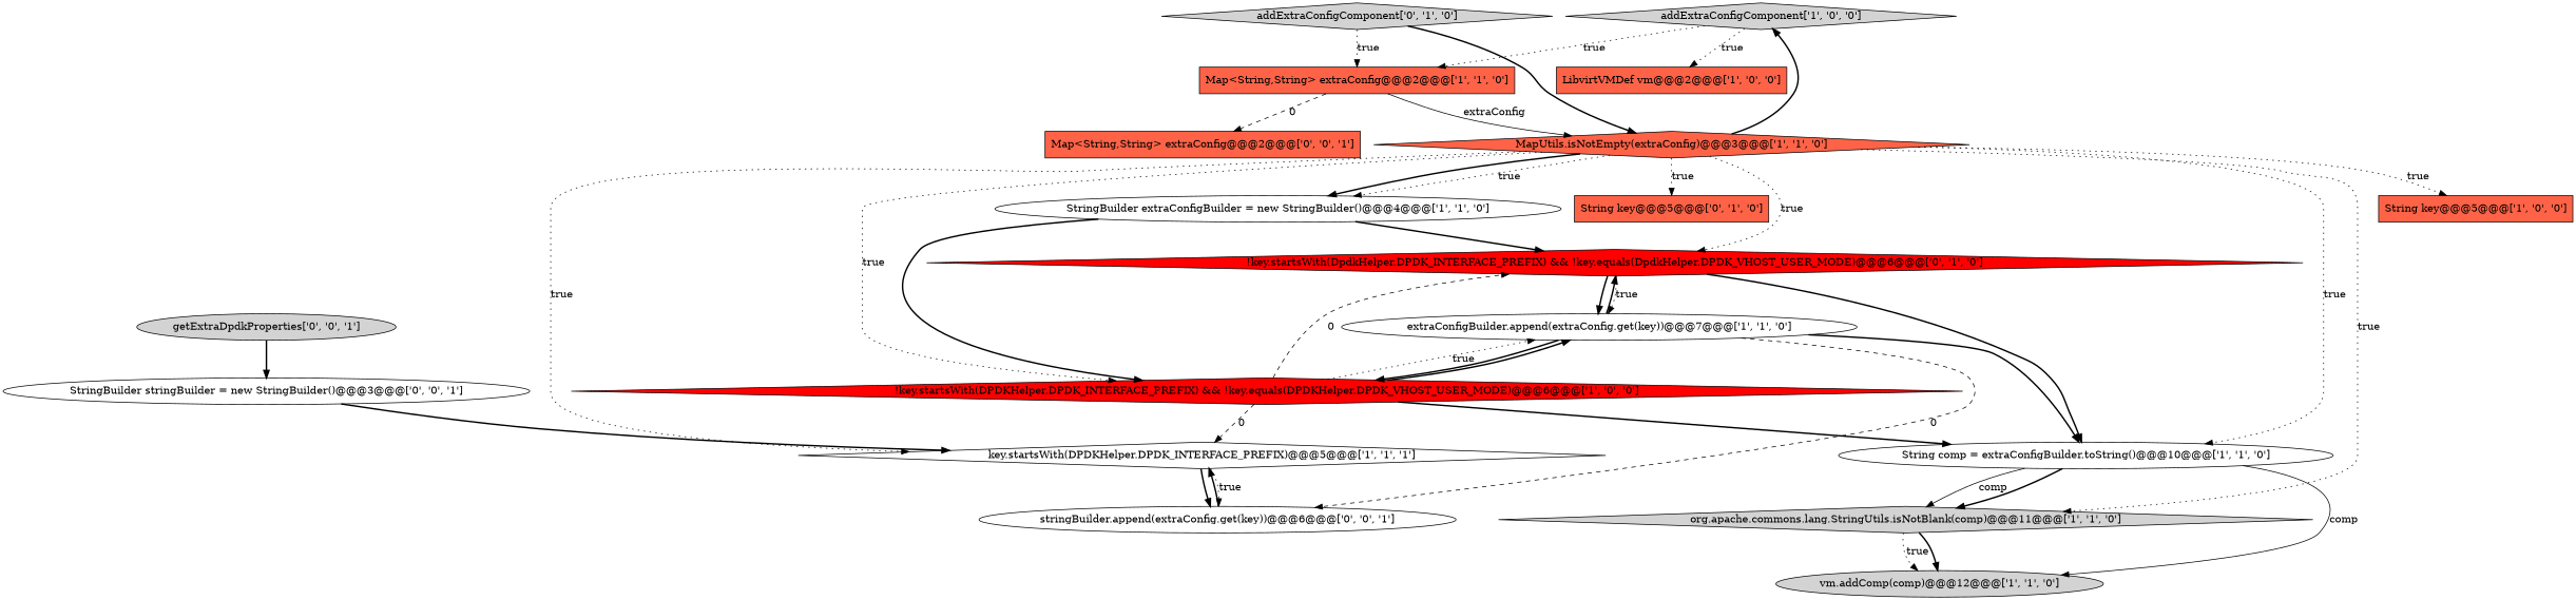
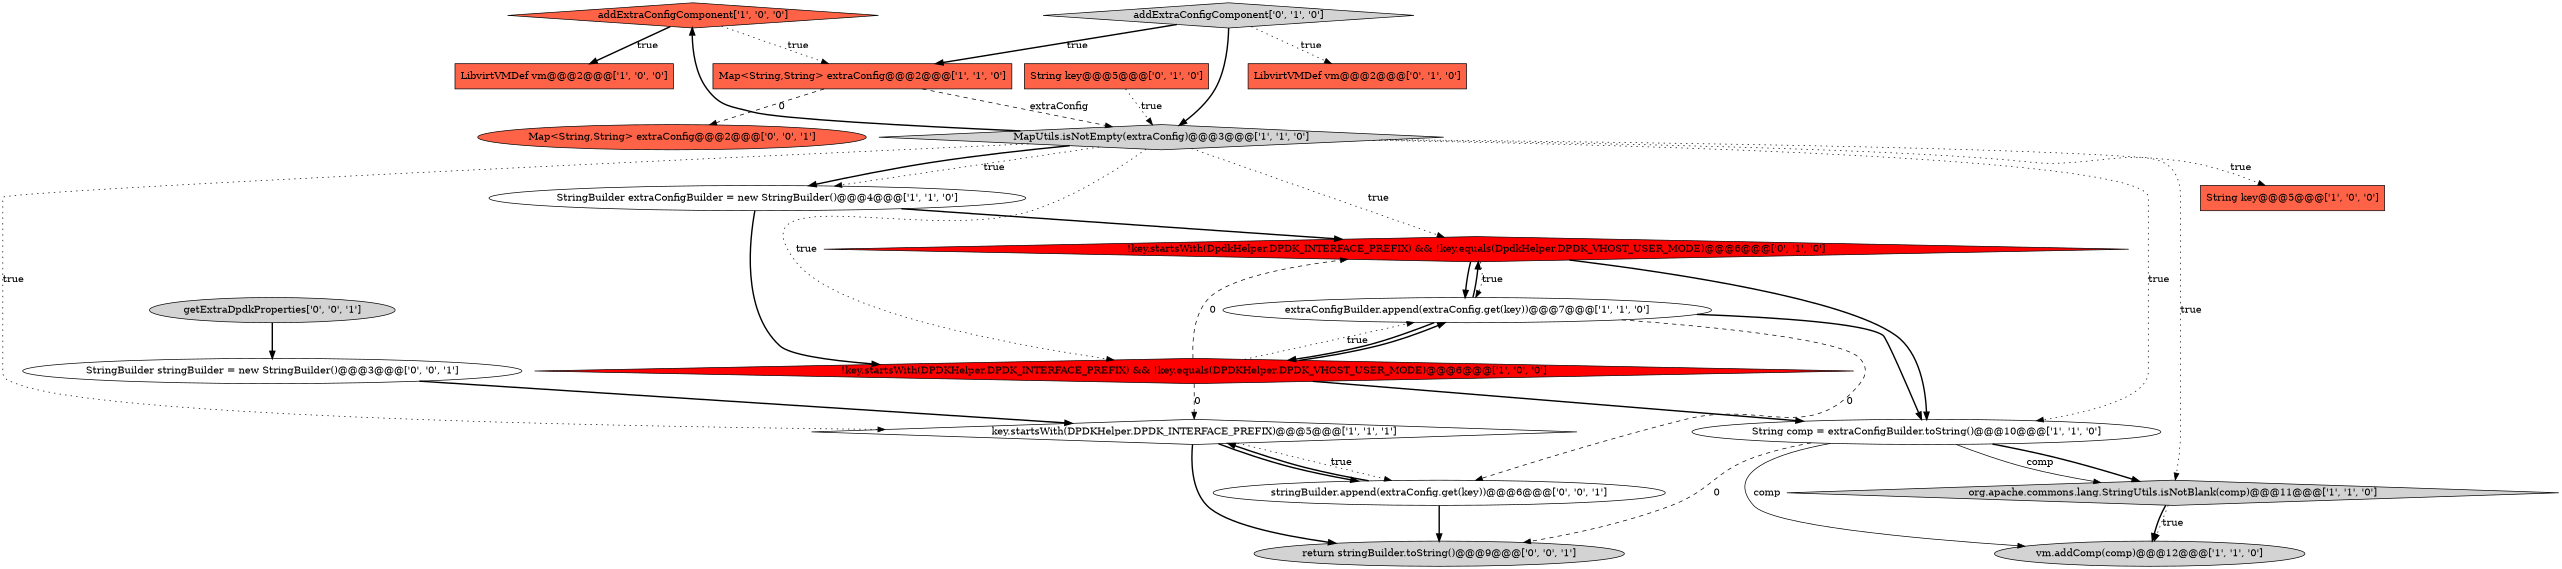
  digraph {
    node [fillcolor=lightgray shape=ellipse style=filled]
    edge [style=bold]
    n1 [fillcolor=tomato label="LibvirtVMDef vm@@@2@@@['1', '0', '0']" shape=box]
    n2 [fillcolor=white label="StringBuilder stringBuilder = new StringBuilder()@@@3@@@['0', '0', '1']"]
    n3 [fillcolor=white label="key.startsWith(DPDKHelper.DPDK_INTERFACE_PREFIX)@@@5@@@['1', '1', '1']" shape=diamond]
    n4 [fillcolor=white label="stringBuilder.append(extraConfig.get(key))@@@6@@@['0', '0', '1']"]
+   n5 [label="return stringBuilder.toString()@@@9@@@['0', '0', '1']"]
    n6 [fillcolor=white label="String comp = extraConfigBuilder.toString()@@@10@@@['1', '1', '0']"]
    n7 [label="vm.addComp(comp)@@@12@@@['1', '1', '0']"]
    n8 [label="org.apache.commons.lang.StringUtils.isNotBlank(comp)@@@11@@@['1', '1', '0']" shape=diamond]
-   n9 [label="addExtraConfigComponent['1', '0', '0']" shape=diamond]
+   n9 [fillcolor=tomato label="addExtraConfigComponent['1', '0', '0']" shape=diamond]
    n10 [fillcolor=tomato label="Map<String,String> extraConfig@@@2@@@['1', '1', '0']" shape=box]
-   n11 [fillcolor=tomato label="MapUtils.isNotEmpty(extraConfig)@@@3@@@['1', '1', '0']" shape=diamond]
+   n11 [label="MapUtils.isNotEmpty(extraConfig)@@@3@@@['1', '1', '0']" shape=diamond]
    n12 [fillcolor=tomato label="String key@@@5@@@['0', '1', '0']" shape=box]
    n13 [fillcolor=red label="!key.startsWith(DpdkHelper.DPDK_INTERFACE_PREFIX) && !key.equals(DpdkHelper.DPDK_VHOST_USER_MODE)@@@6@@@['0', '1', '0']" shape=diamond]
    n14 [fillcolor=white label="StringBuilder extraConfigBuilder = new StringBuilder()@@@4@@@['1', '1', '0']"]
    n15 [fillcolor=red label="!key.startsWith(DPDKHelper.DPDK_INTERFACE_PREFIX) && !key.equals(DPDKHelper.DPDK_VHOST_USER_MODE)@@@6@@@['1', '0', '0']" shape=diamond]
    n16 [fillcolor=tomato label="String key@@@5@@@['1', '0', '0']" shape=box]
-   n17 [fillcolor=tomato label="Map<String,String> extraConfig@@@2@@@['0', '0', '1']" shape=box]
+   n17 [fillcolor=tomato label="Map<String,String> extraConfig@@@2@@@['0', '0', '1']"]
    n18 [fillcolor=white label="extraConfigBuilder.append(extraConfig.get(key))@@@7@@@['1', '1', '0']"]
+   n19 [fillcolor=tomato label="LibvirtVMDef vm@@@2@@@['0', '1', '0']" shape=box]
    n20 [label="addExtraConfigComponent['0', '1', '0']" shape=diamond]
    n21 [label="getExtraDpdkProperties['0', '0', '1']"]
    n2 -> n3
    n3 -> n4 [label=true style=dotted]
    n3 -> n4
+   n3 -> n5
    n4 -> n3
+   n4 -> n5
+   n6 -> n5 [label=0 style=dashed]
    n6 -> n7 [label=comp style=solid]
    n6 -> n8 [label=comp style=solid]
    n6 -> n8
    n8 -> n7 [label=true style=dotted]
    n8 -> n7
-   n9 -> n1 [label=true style=dotted]
+   n9 -> n1 [label=true]
    n9 -> n10 [label=true style=dotted]
-   n10 -> n11 [label=extraConfig style=solid]
+   n10 -> n11 [label=extraConfig style=dashed]
    n10 -> n17 [label=0 style=dashed]
    n11 -> n3 [label=true style=dotted]
    n11 -> n6 [label=true style=dotted]
    n11 -> n8 [label=true style=dotted]
    n11 -> n9
-   n11 -> n12 [label=true style=dotted]
+   n12 -> n11 [label=true style=dotted]
    n11 -> n13 [label=true style=dotted]
    n11 -> n14 [label=true style=dotted]
    n11 -> n14
    n11 -> n15 [label=true style=dotted]
    n11 -> n16 [label=true style=dotted]
    n13 -> n6
    n13 -> n18 [label=true style=dotted]
    n13 -> n18
    n14 -> n13
    n14 -> n15
    n15 -> n3 [label=0 style=dashed]
    n15 -> n6
    n15 -> n13 [label=0 style=dashed]
    n15 -> n18
    n15 -> n18 [label=true style=dotted]
    n18 -> n4 [label=0 style=dashed]
    n18 -> n6
    n18 -> n13
    n18 -> n15
-   n20 -> n10 [label=true style=dotted]
+   n20 -> n10 [label=true]
    n20 -> n11
+   n20 -> n19 [label=true style=dotted]
    n21 -> n2
  }
